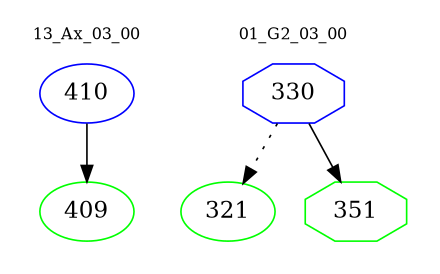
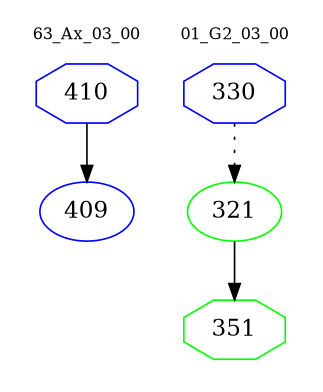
  digraph {
    node [color=green shape=octagon]
    edge [color=black style=solid]
-   n1 [color=blue label=410 shape=ellipse]
-   n2 [label=409 shape=ellipse]
+   n1 [color=blue label=410]
+   n2 [color=blue label=409 shape=ellipse]
    n3 [color=blue label=330]
    n4 [label=321 shape=ellipse]
    n5 [label=351]
    subgraph cluster_1 {
      color=white
      fontsize=10
-     label="13_Ax_03_00"
+     label="63_Ax_03_00"
      n1
      n2
    }
    subgraph cluster_2 {
      color=white
      fontsize=10
      label="01_G2_03_00"
      n3
      n4
      n5
    }
    n1 -> n2
    n3 -> n4 [style=dotted]
-   n3 -> n5
+   n4 -> n5
  }
